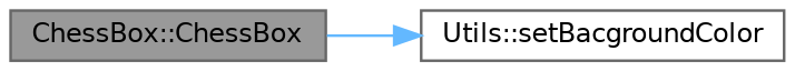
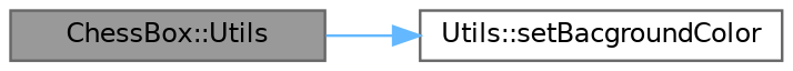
  digraph {
    rankdir=LR
    node [fontname=Helvetica fontsize=10 shape=box style=filled]
-   n1 [color=gray40 fillcolor=grey60 fontcolor=black height=0.2 label="ChessBox::ChessBox" width=0.4]
+   n1 [color=gray40 fillcolor=grey60 fontcolor=black height=0.2 label="ChessBox::Utils" width=0.4]
    n2 [color=grey40 fillcolor=white height=0.2 label="Utils::setBacgroundColor" width=0.4]
    n1 -> n2 [color=steelblue1 fontname=Helvetica fontsize=10 labelfontname=Helvetica labelfontsize=10 style=solid]
  }
